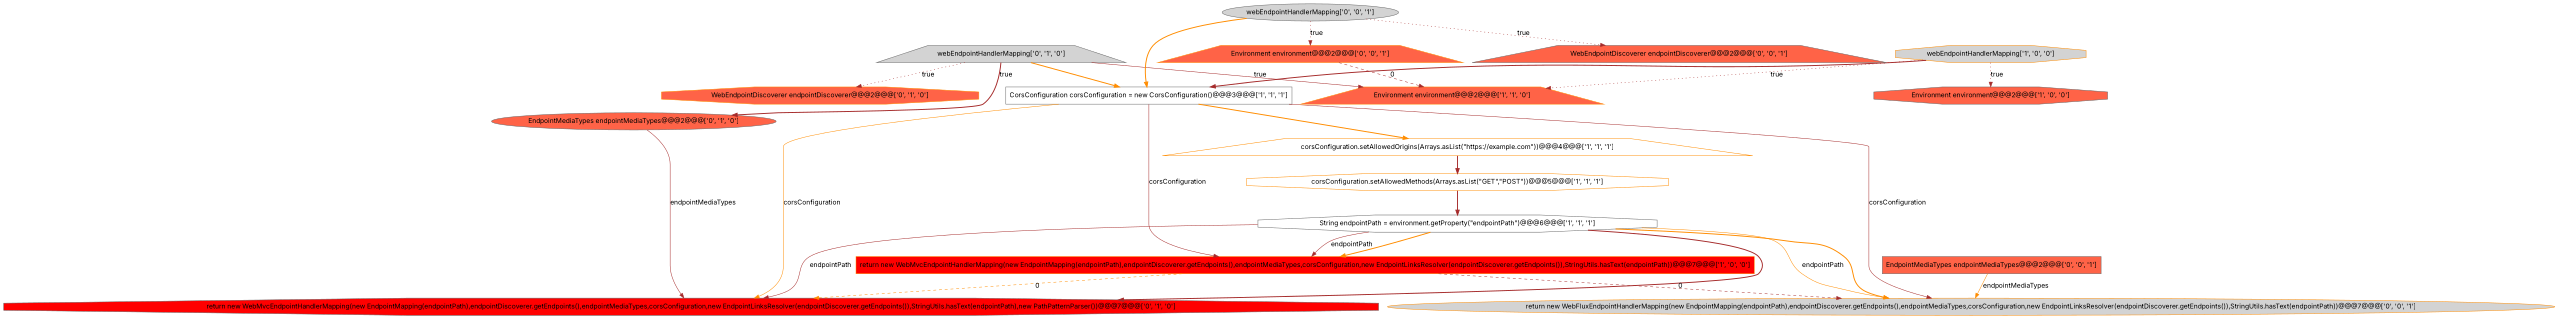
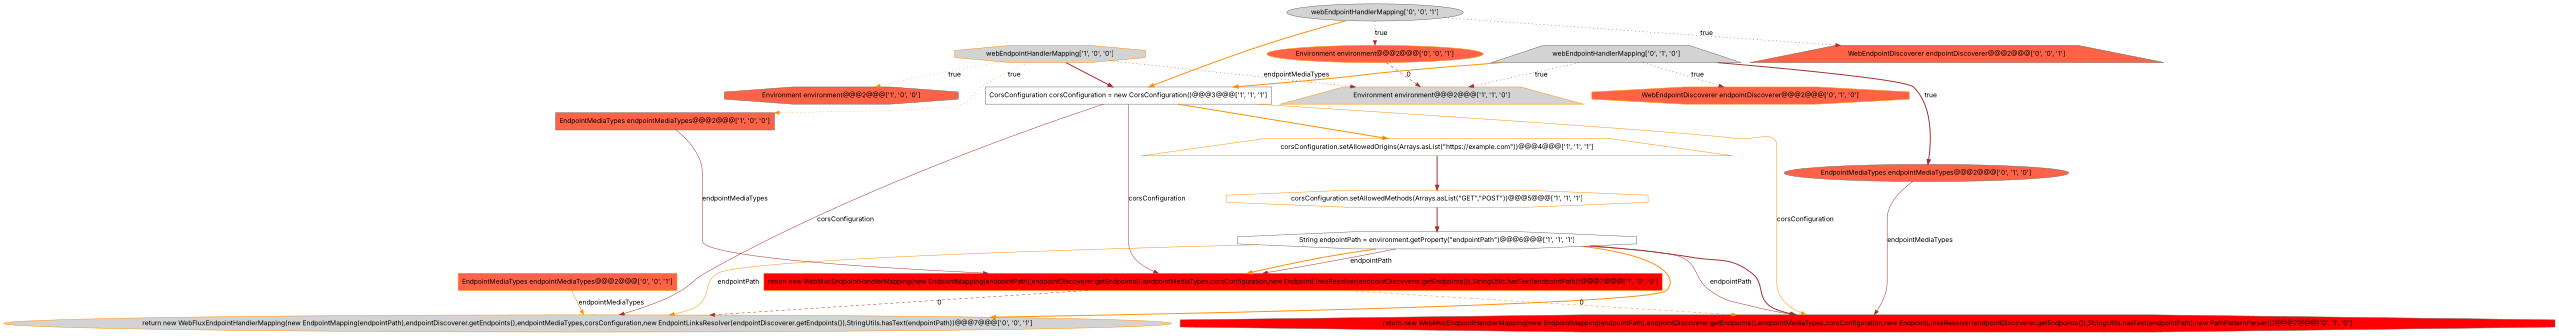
  digraph {
    fontname=Inter
    node [color=gray40 fillcolor=tomato fontname=Inter shape=octagon style=filled]
    edge [color=brown fontname=Inter style=bold]
    n1 [color=darkorange fillcolor=white label="corsConfiguration.setAllowedOrigins(Arrays.asList(\"https://example.com\"))@@@4@@@['1', '1', '1']" shape=trapezium]
    n2 [color=darkorange fillcolor=white label="corsConfiguration.setAllowedMethods(Arrays.asList(\"GET\",\"POST\"))@@@5@@@['1', '1', '1']"]
    n3 [fillcolor=white label="String endpointPath = environment.getProperty(\"endpointPath\")@@@6@@@['1', '1', '1']"]
    n4 [fillcolor=white label="CorsConfiguration corsConfiguration = new CorsConfiguration()@@@3@@@['1', '1', '1']" shape=box]
    n5 [color=darkorange fillcolor=lightgray label="return new WebFluxEndpointHandlerMapping(new EndpointMapping(endpointPath),endpointDiscoverer.getEndpoints(),endpointMediaTypes,corsConfiguration,new EndpointLinksResolver(endpointDiscoverer.getEndpoints()),StringUtils.hasText(endpointPath))@@@7@@@['0', '0', '1']" shape=ellipse]
    n6 [fillcolor=red label="return new WebMvcEndpointHandlerMapping(new EndpointMapping(endpointPath),endpointDiscoverer.getEndpoints(),endpointMediaTypes,corsConfiguration,new EndpointLinksResolver(endpointDiscoverer.getEndpoints()),StringUtils.hasText(endpointPath),new PathPatternParser())@@@7@@@['0', '1', '0']"]
    n7 [color=darkorange fillcolor=red label="return new WebMvcEndpointHandlerMapping(new EndpointMapping(endpointPath),endpointDiscoverer.getEndpoints(),endpointMediaTypes,corsConfiguration,new EndpointLinksResolver(endpointDiscoverer.getEndpoints()),StringUtils.hasText(endpointPath))@@@7@@@['1', '0', '0']" shape=box]
-   n8 [color=darkorange label="Environment environment@@@2@@@['1', '1', '0']" shape=trapezium]
-   n9 [color=darkorange label="Environment environment@@@2@@@['0', '0', '1']" shape=trapezium]
+   n8 [color=darkorange fillcolor=lightgray label="Environment environment@@@2@@@['1', '1', '0']" shape=trapezium]
+   n9 [color=darkorange label="Environment environment@@@2@@@['0', '0', '1']" shape=ellipse]
    n10 [color=darkorange fillcolor=lightgray label="webEndpointHandlerMapping['1', '0', '0']"]
    n11 [label="Environment environment@@@2@@@['1', '0', '0']"]
+   n12 [label="EndpointMediaTypes endpointMediaTypes@@@2@@@['1', '0', '0']" shape=box]
    n13 [fillcolor=lightgray label="webEndpointHandlerMapping['0', '1', '0']" shape=trapezium]
    n14 [label="EndpointMediaTypes endpointMediaTypes@@@2@@@['0', '1', '0']" shape=ellipse]
    n15 [color=darkorange label="WebEndpointDiscoverer endpointDiscoverer@@@2@@@['0', '1', '0']"]
    n16 [fillcolor=lightgray label="webEndpointHandlerMapping['0', '0', '1']" shape=ellipse]
    n17 [label="WebEndpointDiscoverer endpointDiscoverer@@@2@@@['0', '0', '1']" shape=trapezium]
-   n18 [label="EndpointMediaTypes endpointMediaTypes@@@2@@@['0', '0', '1']" shape=box]
+   n18 [color=darkorange label="EndpointMediaTypes endpointMediaTypes@@@2@@@['0', '0', '1']" shape=box]
    n1 -> n2
    n2 -> n3
    n3 -> n5 [color=darkorange label=endpointPath style=solid]
    n3 -> n5 [color=darkorange]
    n3 -> n6 [label=endpointPath style=solid]
    n3 -> n6
    n3 -> n7 [color=darkorange]
    n3 -> n7 [label=endpointPath style=solid]
    n4 -> n1 [color=darkorange]
    n4 -> n5 [label=corsConfiguration style=solid]
    n4 -> n6 [color=darkorange label=corsConfiguration style=solid]
    n4 -> n7 [label=corsConfiguration style=solid]
    n7 -> n5 [label=0 style=dashed]
    n7 -> n6 [color=darkorange label=0 style=dashed]
    n9 -> n8 [label=0 style=dashed]
    n10 -> n4
-   n10 -> n8 [label=true style=dotted]
-   n10 -> n11 [label=true style=dotted]
+   n10 -> n8 [label=endpointMediaTypes style=dotted]
+   n10 -> n11 [color=darkorange label=true style=dotted]
+   n10 -> n12 [color=darkorange label=true style=dotted]
+   n12 -> n7 [label=endpointMediaTypes style=solid]
    n13 -> n4 [color=darkorange]
-   n13 -> n8 [label=true style=solid]
+   n13 -> n8 [label=true style=dotted]
    n13 -> n14 [label=true]
    n13 -> n15 [label=true style=dotted]
    n14 -> n6 [label=endpointMediaTypes style=solid]
    n16 -> n4 [color=darkorange]
    n16 -> n9 [label=true style=dotted]
    n16 -> n17 [label=true style=dotted]
    n18 -> n5 [color=darkorange label=endpointMediaTypes style=solid]
  }
